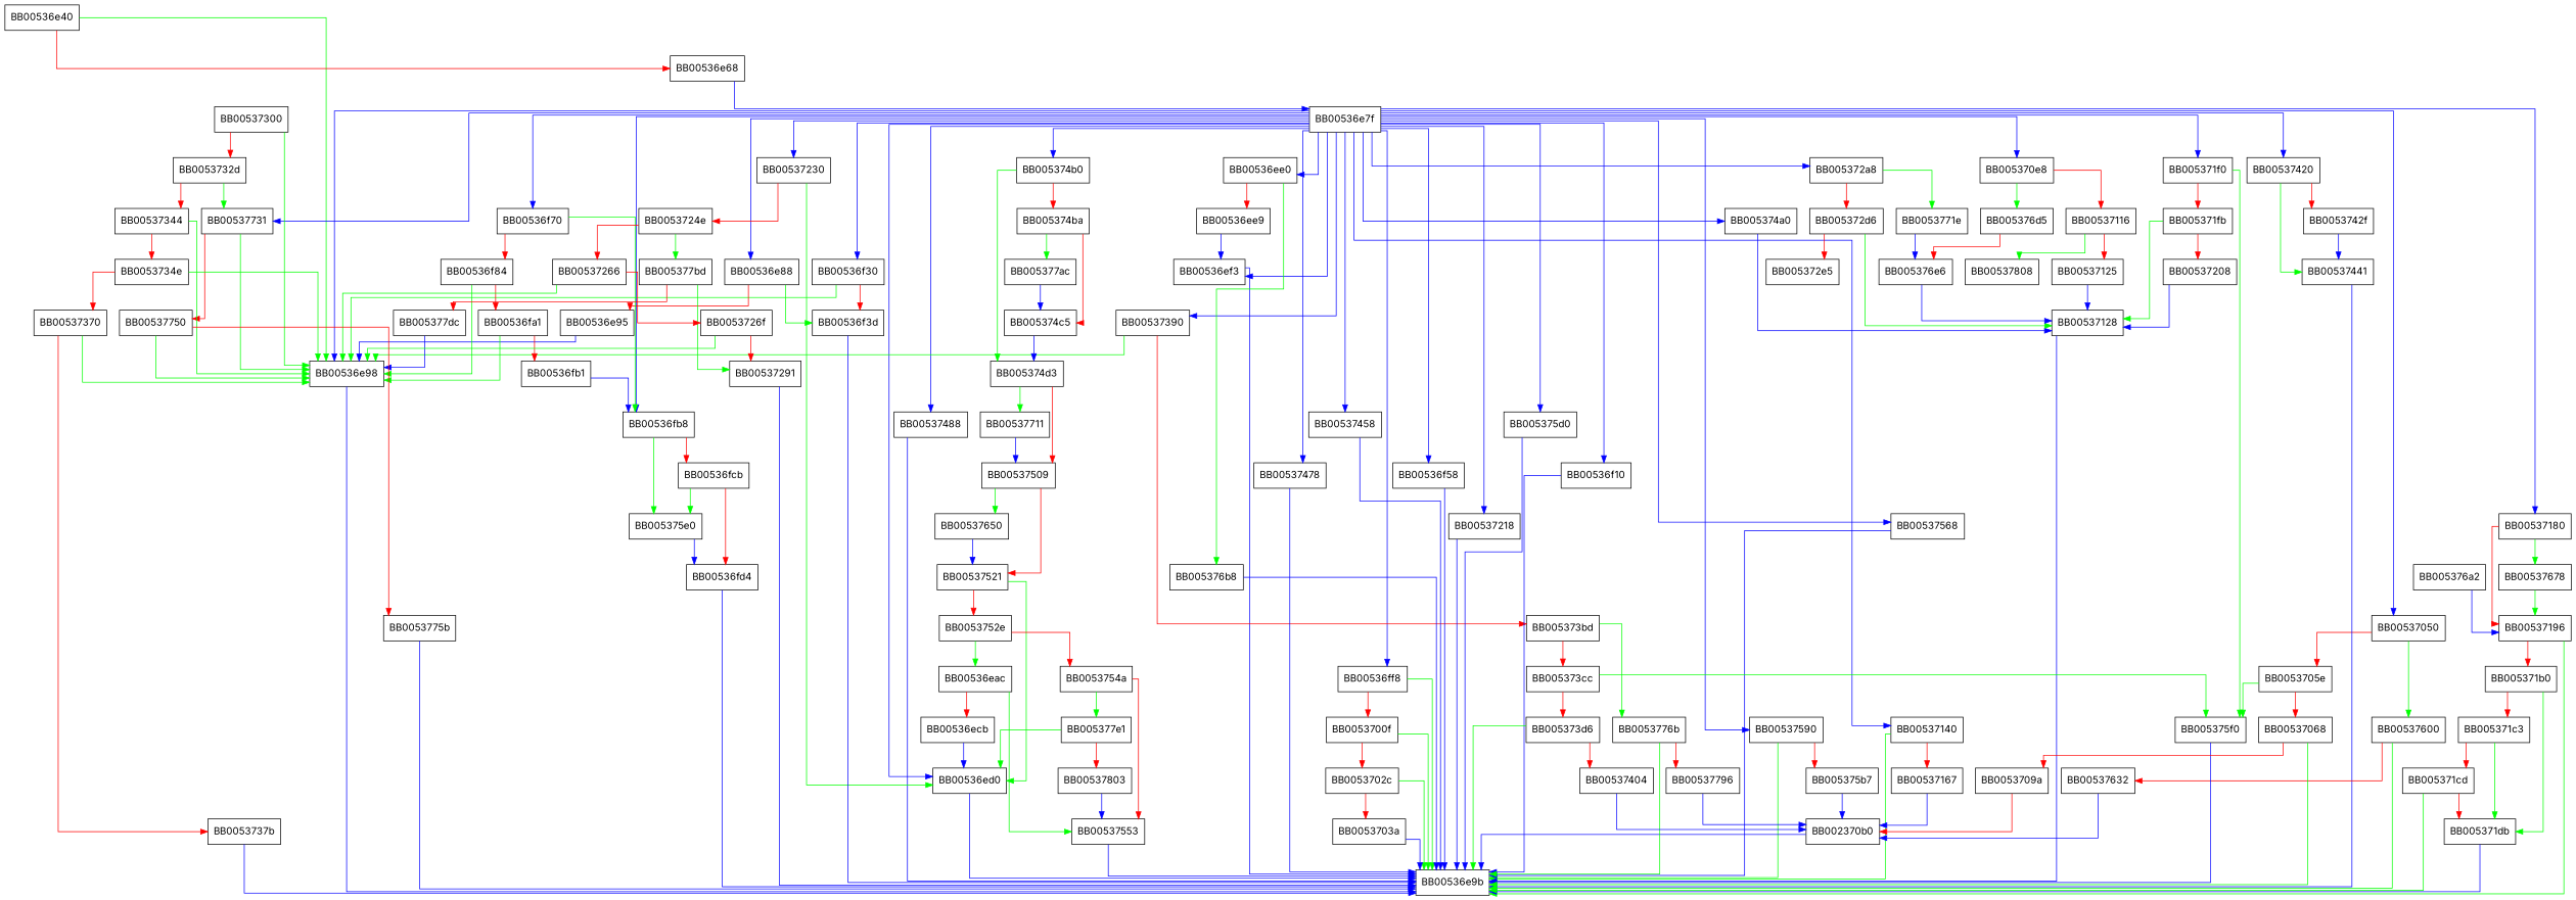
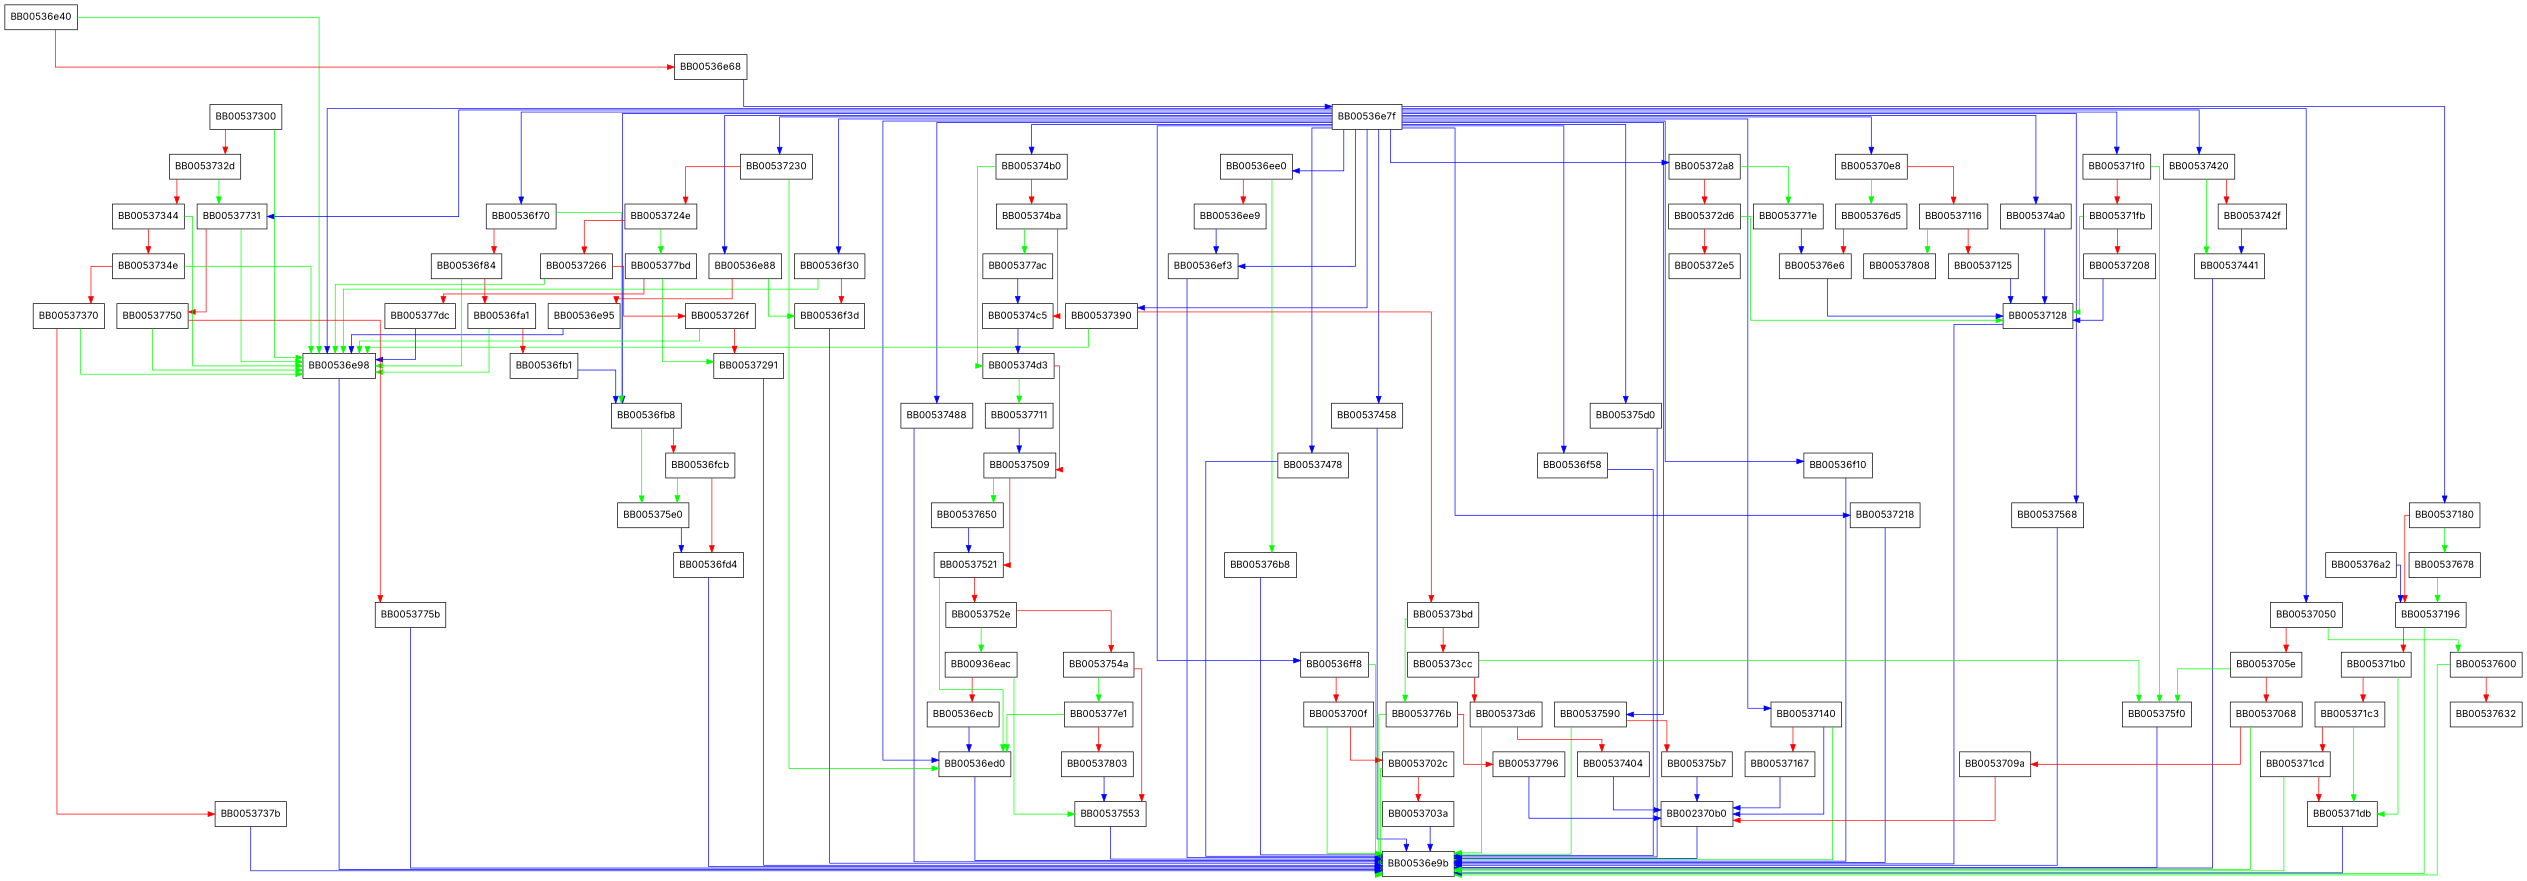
  digraph {
    fontname=Inter
    splines=ortho
    node [fontname=Inter shape=box]
    edge [color=blue fontname=Inter]
    BB00536e40
    BB00536e98
    BB00536e68
    BB00536e9b
    BB00536e7f
    BB005374a0
    BB00537488
    BB00536ed0
    BB00536ef3
    BB00536ee0
    BB00537140
    BB005370e8
    BB00537590
    BB005372a8
    BB00536f30
    BB00537390
    BB00537478
    BB00537458
    BB00536e88
    BB00537420
    BB00536fb8
    BB00537180
    BB00537050
    BB00536ff8
    BB00536f58
    BB00537218
    BB00537230
    BB005375d0
    BB00536f10
    BB00536f70
    BB00537568
    BB005374b0
    BB005371f0
    BB00537731
    BB00537128
    BB005376b8
    BB00536ee9
    BB00537167
    BB005376d5
    BB00537116
    BB005375b7
    BB0053771e
    BB005372d6
    BB00536f3d
    BB005373bd
    BB00537300
    BB0053732d
    BB00536e95
    BB00537441
    BB0053742f
    BB005375e0
    BB00536fcb
    BB00537678
    BB00537196
    BB00537600
    BB0053705e
    BB0053700f
    BB0053724e
    BB00536f84
    BB005374d3
    BB005374ba
    BB005375f0
    BB005371fb
    n64 [label=BB002370b0]
    BB005376e6
    BB00537808
    BB00537125
    BB005372e5
    BB0053776b
    BB005373cc
    BB00537344
    BB00536fd4
    BB005371b0
    BB00537632
    BB00537068
    BB0053702c
    BB005377bd
    BB00537266
    BB00536fa1
    BB00537711
    BB00537509
    BB005377ac
    BB005374c5
    BB00537208
-   BB00536eac
+   BB00536eac [label=BB00936eac]
    BB00537553
    BB00536ecb
    BB00536fb1
    BB0053703a
    BB0053709a
    BB005371db
    BB005371c3
    BB005371cd
    BB00537291
    BB005377dc
    BB0053726f
    BB00537750
    BB0053734e
    BB0053775b
    BB00537370
    BB0053737b
    BB00537796
    BB005373d6
    BB00537404
    BB00537650
    BB00537521
    BB0053752e
    BB0053754a
    BB005377e1
    BB00537803
    BB005376a2
    BB00536e40 -> BB00536e98 [color=green]
    BB00536e40 -> BB00536e68 [color=red]
    BB00536e98 -> BB00536e9b
    BB00536e68 -> BB00536e7f
    BB00536e7f -> BB00536e98
    BB00536e7f -> BB005374a0
    BB00536e7f -> BB00537488
    BB00536e7f -> BB00536ed0
    BB00536e7f -> BB00536ef3
    BB00536e7f -> BB00536ee0
    BB00536e7f -> BB00537140
    BB00536e7f -> BB005370e8
    BB00536e7f -> BB00537590
    BB00536e7f -> BB005372a8
    BB00536e7f -> BB00536f30
    BB00536e7f -> BB00537390
    BB00536e7f -> BB00537478
    BB00536e7f -> BB00537458
    BB00536e7f -> BB00536e88
    BB00536e7f -> BB00537420
    BB00536e7f -> BB00536fb8
    BB00536e7f -> BB00537180
    BB00536e7f -> BB00537050
    BB00536e7f -> BB00536ff8
    BB00536e7f -> BB00536f58
    BB00536e7f -> BB00537218
    BB00536e7f -> BB00537230
    BB00536e7f -> BB005375d0
    BB00536e7f -> BB00536f10
    BB00536e7f -> BB00536f70
    BB00536e7f -> BB00537568
    BB00536e7f -> BB005374b0
    BB00536e7f -> BB005371f0
    BB00536e7f -> BB00537731
    BB005374a0 -> BB00537128
    BB00537488 -> BB00536e9b
    BB00536ed0 -> BB00536e9b
    BB00536ef3 -> BB00536e9b
    BB00536ee0 -> BB005376b8 [color=green]
    BB00536ee0 -> BB00536ee9 [color=red]
    BB00537140 -> BB00536e9b [color=green]
    BB00537140 -> BB00537167 [color=red]
    BB005370e8 -> BB005376d5 [color=green]
    BB005370e8 -> BB00537116 [color=red]
    BB00537590 -> BB00536e9b [color=green]
    BB00537590 -> BB005375b7 [color=red]
    BB005372a8 -> BB0053771e [color=green]
    BB005372a8 -> BB005372d6 [color=red]
    BB00536f30 -> BB00536e98 [color=green]
    BB00536f30 -> BB00536f3d [color=red]
    BB00537390 -> BB00536e98 [color=green]
    BB00537390 -> BB005373bd [color=red]
    BB00537478 -> BB00536e9b
    BB00537458 -> BB00536e9b
    BB00536e88 -> BB00536f3d [color=green]
    BB00536e88 -> BB00536e95 [color=red]
    BB00537420 -> BB00537441 [color=green]
    BB00537420 -> BB0053742f [color=red]
    BB00536fb8 -> BB005375e0 [color=green]
    BB00536fb8 -> BB00536fcb [color=red]
    BB00537180 -> BB00537678 [color=green]
    BB00537180 -> BB00537196 [color=red]
    BB00537050 -> BB00537600 [color=green]
    BB00537050 -> BB0053705e [color=red]
    BB00536ff8 -> BB00536e9b [color=green]
    BB00536ff8 -> BB0053700f [color=red]
    BB00536f58 -> BB00536e9b
    BB00537218 -> BB00536e9b
    BB00537230 -> BB00536ed0 [color=green]
    BB00537230 -> BB0053724e [color=red]
    BB005375d0 -> BB00536e9b
    BB00536f10 -> BB00536e9b
    BB00536f70 -> BB00536fb8 [color=green]
    BB00536f70 -> BB00536f84 [color=red]
    BB00537568 -> BB00536e9b
    BB005374b0 -> BB005374d3 [color=green]
    BB005374b0 -> BB005374ba [color=red]
    BB005371f0 -> BB005375f0 [color=green]
    BB005371f0 -> BB005371fb [color=red]
    BB00537731 -> BB00536e98 [color=green]
    BB00537731 -> BB00537750 [color=red]
    BB00537128 -> BB00536e9b
    BB005376b8 -> BB00536e9b
    BB00536ee9 -> BB00536ef3
    BB00537167 -> n64
    BB005376d5 -> BB005376e6 [color=red]
    BB00537116 -> BB00537808 [color=green]
    BB00537116 -> BB00537125 [color=red]
    BB005375b7 -> n64
    BB0053771e -> BB005376e6
    BB005372d6 -> BB00537128 [color=green]
    BB005372d6 -> BB005372e5 [color=red]
    BB00536f3d -> BB00536e9b
    BB005373bd -> BB0053776b [color=green]
    BB005373bd -> BB005373cc [color=red]
    BB00537300 -> BB00536e98 [color=green]
    BB00537300 -> BB0053732d [color=red]
    BB0053732d -> BB00537731 [color=green]
    BB0053732d -> BB00537344 [color=red]
    BB00536e95 -> BB00536e98
    BB00537441 -> BB00536e9b
    BB0053742f -> BB00537441
    BB005375e0 -> BB00536fd4
    BB00536fcb -> BB005375e0 [color=green]
    BB00536fcb -> BB00536fd4 [color=red]
    BB00537678 -> BB00537196 [color=green]
    BB00537196 -> BB00536e9b [color=green]
    BB00537196 -> BB005371b0 [color=red]
    BB00537600 -> BB00536e9b [color=green]
    BB00537600 -> BB00537632 [color=red]
    BB0053705e -> BB005375f0 [color=green]
    BB0053705e -> BB00537068 [color=red]
    BB0053700f -> BB00536e9b [color=green]
    BB0053700f -> BB0053702c [color=red]
    BB0053724e -> BB005377bd [color=green]
    BB0053724e -> BB00537266 [color=red]
    BB00536f84 -> BB00536e98 [color=green]
    BB00536f84 -> BB00536fa1 [color=red]
    BB005374d3 -> BB00537711 [color=green]
    BB005374d3 -> BB00537509 [color=red]
    BB005374ba -> BB005377ac [color=green]
    BB005374ba -> BB005374c5 [color=red]
    BB005375f0 -> BB00536e9b
    BB005371fb -> BB00537128 [color=green]
    BB005371fb -> BB00537208 [color=red]
    n64 -> BB00536e9b
    BB005376e6 -> BB00537128
    BB00537125 -> BB00537128
    BB0053776b -> BB00536e9b [color=green]
    BB0053776b -> BB00537796 [color=red]
    BB005373cc -> BB005375f0 [color=green]
    BB005373cc -> BB005373d6 [color=red]
    BB00537344 -> BB00536e98 [color=green]
    BB00537344 -> BB0053734e [color=red]
    BB00536fd4 -> BB00536e9b
    BB005371b0 -> BB005371db [color=green]
    BB005371b0 -> BB005371c3 [color=red]
-   BB00537632 -> n64
+   BB00537140 -> n64
    BB00537068 -> BB00536e9b [color=green]
    BB00537068 -> BB0053709a [color=red]
    BB0053702c -> BB00536e9b [color=green]
    BB0053702c -> BB0053703a [color=red]
    BB005377bd -> BB00537291 [color=green]
    BB005377bd -> BB005377dc [color=red]
    BB00537266 -> BB00536e98 [color=green]
    BB00537266 -> BB0053726f [color=red]
    BB00536fa1 -> BB00536e98 [color=green]
    BB00536fa1 -> BB00536fb1 [color=red]
    BB00537711 -> BB00537509
    BB00537509 -> BB00537650 [color=green]
    BB00537509 -> BB00537521 [color=red]
    BB005377ac -> BB005374c5
    BB005374c5 -> BB005374d3
    BB00537208 -> BB00537128
    BB00536eac -> BB00537553 [color=green]
    BB00536eac -> BB00536ecb [color=red]
    BB00537553 -> BB00536e9b
    BB00536ecb -> BB00536ed0
    BB00536fb1 -> BB00536fb8
    BB0053703a -> BB00536e9b
    BB0053709a -> n64 [color=red]
    BB005371db -> BB00536e9b
    BB005371c3 -> BB005371db [color=green]
    BB005371c3 -> BB005371cd [color=red]
    BB005371cd -> BB00536e9b [color=green]
    BB005371cd -> BB005371db [color=red]
    BB00537291 -> BB00536e9b
    BB005377dc -> BB00536e98
    BB0053726f -> BB00536e98 [color=green]
    BB0053726f -> BB00537291 [color=red]
    BB00537750 -> BB00536e98 [color=green]
    BB00537750 -> BB0053775b [color=red]
    BB0053734e -> BB00536e98 [color=green]
    BB0053734e -> BB00537370 [color=red]
    BB0053775b -> BB00536e9b
    BB00537370 -> BB00536e98 [color=green]
    BB00537370 -> BB0053737b [color=red]
    BB0053737b -> BB00536e9b
    BB00537796 -> n64
    BB005373d6 -> BB00536e9b [color=green]
    BB005373d6 -> BB00537404 [color=red]
    BB00537404 -> n64
    BB00537650 -> BB00537521
    BB00537521 -> BB00536ed0 [color=green]
    BB00537521 -> BB0053752e [color=red]
    BB0053752e -> BB00536eac [color=green]
    BB0053752e -> BB0053754a [color=red]
    BB0053754a -> BB00537553 [color=red]
    BB0053754a -> BB005377e1 [color=green]
    BB005377e1 -> BB00536ed0 [color=green]
    BB005377e1 -> BB00537803 [color=red]
    BB00537803 -> BB00537553
    BB005376a2 -> BB00537196
  }
